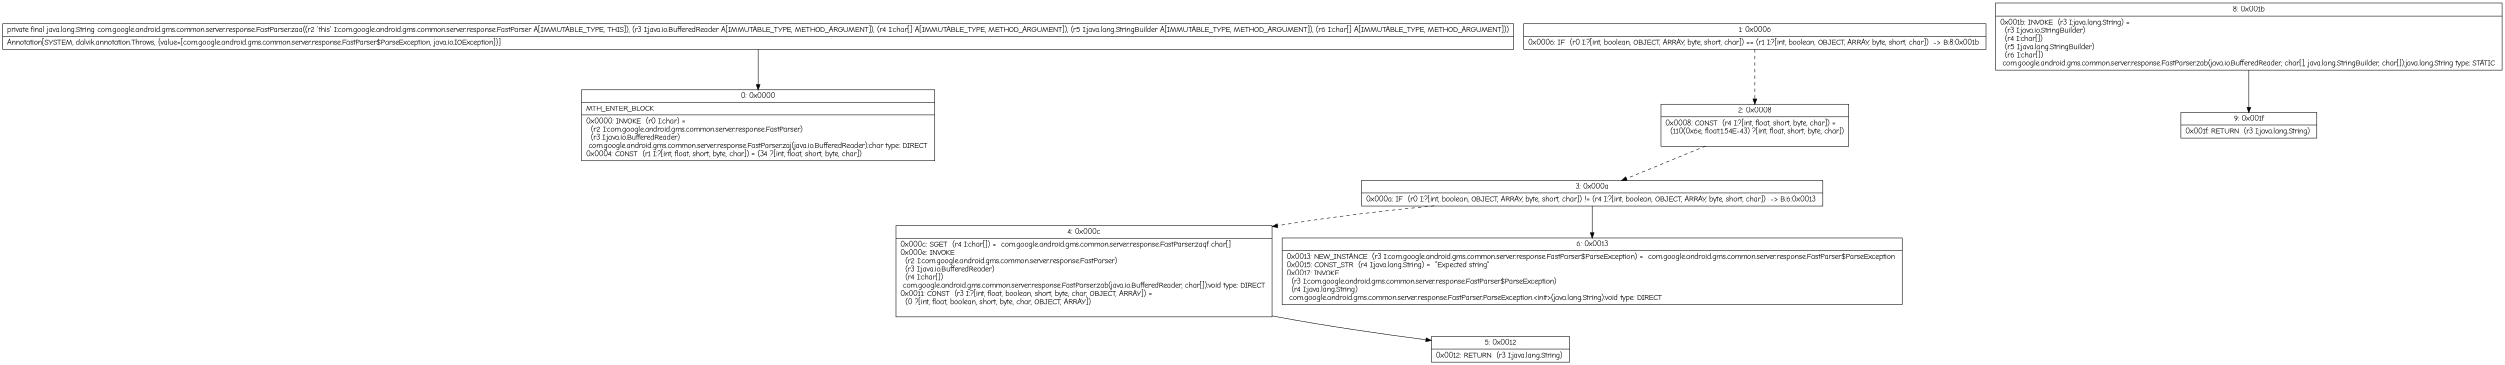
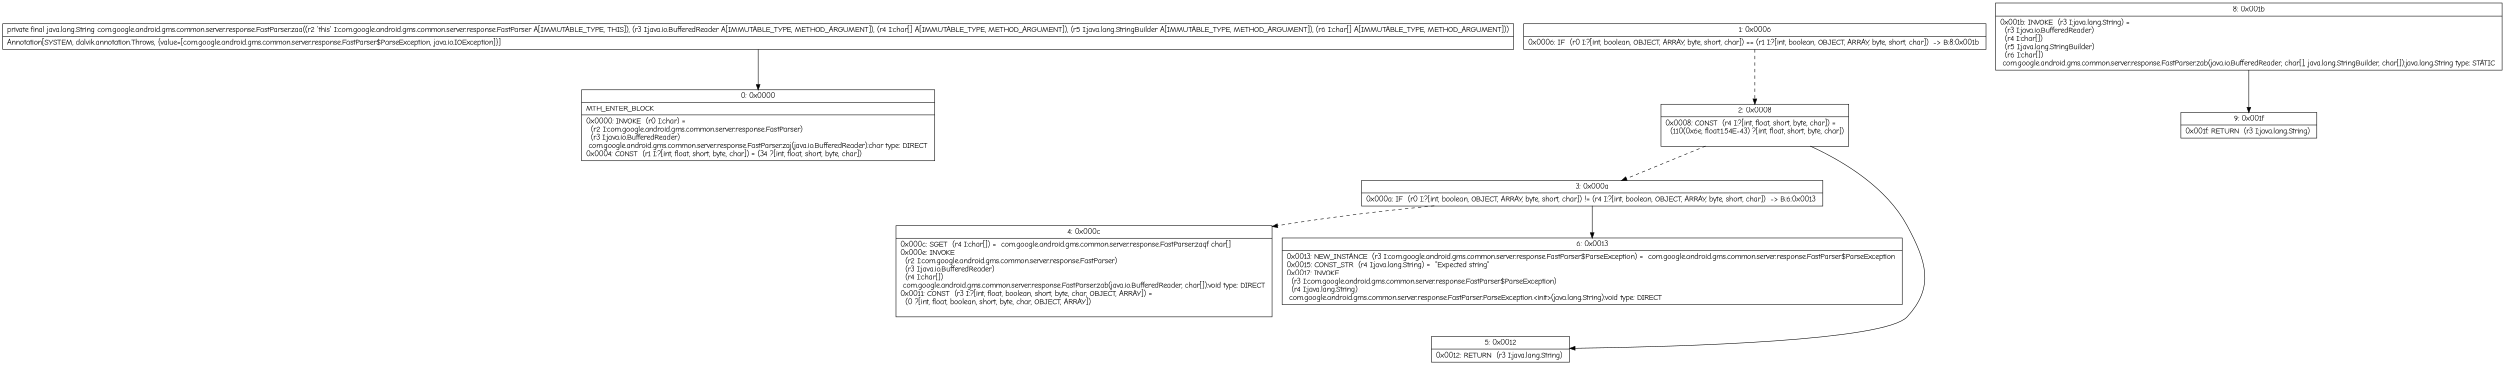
  digraph {
    fontname="Comic Neue"
    node [fontname="Comic Neue" shape=record]
    edge [fontname="Comic Neue"]
    n1 [label="{0\:\ 0x0000|MTH_ENTER_BLOCK\l|0x0000: INVOKE  (r0 I:char) = \l  (r2 I:com.google.android.gms.common.server.response.FastParser)\l  (r3 I:java.io.BufferedReader)\l com.google.android.gms.common.server.response.FastParser.zaj(java.io.BufferedReader):char type: DIRECT \l0x0004: CONST  (r1 I:?[int, float, short, byte, char]) = (34 ?[int, float, short, byte, char]) \l}"]
    n2 [label="{1\:\ 0x0006|0x0006: IF  (r0 I:?[int, boolean, OBJECT, ARRAY, byte, short, char]) == (r1 I:?[int, boolean, OBJECT, ARRAY, byte, short, char])  \-\> B:8:0x001b \l}"]
    n3 [label="{2\:\ 0x0008|0x0008: CONST  (r4 I:?[int, float, short, byte, char]) = \l  (110(0x6e, float:1.54E\-43) ?[int, float, short, byte, char])\l \l}"]
    n4 [label="{3\:\ 0x000a|0x000a: IF  (r0 I:?[int, boolean, OBJECT, ARRAY, byte, short, char]) != (r4 I:?[int, boolean, OBJECT, ARRAY, byte, short, char])  \-\> B:6:0x0013 \l}"]
-   n5 [label="{8\:\ 0x001b|0x001b: INVOKE  (r3 I:java.lang.String) = \l  (r3 I:java.io.StringBuilder)\l  (r4 I:char[])\l  (r5 I:java.lang.StringBuilder)\l  (r6 I:char[])\l com.google.android.gms.common.server.response.FastParser.zab(java.io.BufferedReader, char[], java.lang.StringBuilder, char[]):java.lang.String type: STATIC \l}"]
+   n5 [label="{8\:\ 0x001b|0x001b: INVOKE  (r3 I:java.lang.String) = \l  (r3 I:java.io.BufferedReader)\l  (r4 I:char[])\l  (r5 I:java.lang.StringBuilder)\l  (r6 I:char[])\l com.google.android.gms.common.server.response.FastParser.zab(java.io.BufferedReader, char[], java.lang.StringBuilder, char[]):java.lang.String type: STATIC \l}"]
    n6 [label="{9\:\ 0x001f|0x001f: RETURN  (r3 I:java.lang.String) \l}"]
    n7 [label="{4\:\ 0x000c|0x000c: SGET  (r4 I:char[]) =  com.google.android.gms.common.server.response.FastParser.zaqf char[] \l0x000e: INVOKE  \l  (r2 I:com.google.android.gms.common.server.response.FastParser)\l  (r3 I:java.io.BufferedReader)\l  (r4 I:char[])\l com.google.android.gms.common.server.response.FastParser.zab(java.io.BufferedReader, char[]):void type: DIRECT \l0x0011: CONST  (r3 I:?[int, float, boolean, short, byte, char, OBJECT, ARRAY]) = \l  (0 ?[int, float, boolean, short, byte, char, OBJECT, ARRAY])\l \l}"]
    n8 [label="{6\:\ 0x0013|0x0013: NEW_INSTANCE  (r3 I:com.google.android.gms.common.server.response.FastParser$ParseException) =  com.google.android.gms.common.server.response.FastParser$ParseException \l0x0015: CONST_STR  (r4 I:java.lang.String) =  \"Expected string\" \l0x0017: INVOKE  \l  (r3 I:com.google.android.gms.common.server.response.FastParser$ParseException)\l  (r4 I:java.lang.String)\l com.google.android.gms.common.server.response.FastParser.ParseException.\<init\>(java.lang.String):void type: DIRECT \l}"]
    n9 [label="{5\:\ 0x0012|0x0012: RETURN  (r3 I:java.lang.String) \l}"]
    n10 [label="{private final java.lang.String com.google.android.gms.common.server.response.FastParser.zaa((r2 'this' I:com.google.android.gms.common.server.response.FastParser A[IMMUTABLE_TYPE, THIS]), (r3 I:java.io.BufferedReader A[IMMUTABLE_TYPE, METHOD_ARGUMENT]), (r4 I:char[] A[IMMUTABLE_TYPE, METHOD_ARGUMENT]), (r5 I:java.lang.StringBuilder A[IMMUTABLE_TYPE, METHOD_ARGUMENT]), (r6 I:char[] A[IMMUTABLE_TYPE, METHOD_ARGUMENT]))  | Annotation[SYSTEM, dalvik.annotation.Throws, \{value=[com.google.android.gms.common.server.response.FastParser$ParseException, java.io.IOException]\}]\l}"]
    n2 -> n3 [style=dashed]
    n3 -> n4 [style=dashed]
    n4 -> n7 [style=dashed]
    n4 -> n8
    n5 -> n6
-   n7 -> n9
+   n3 -> n9
    n10 -> n1
  }
